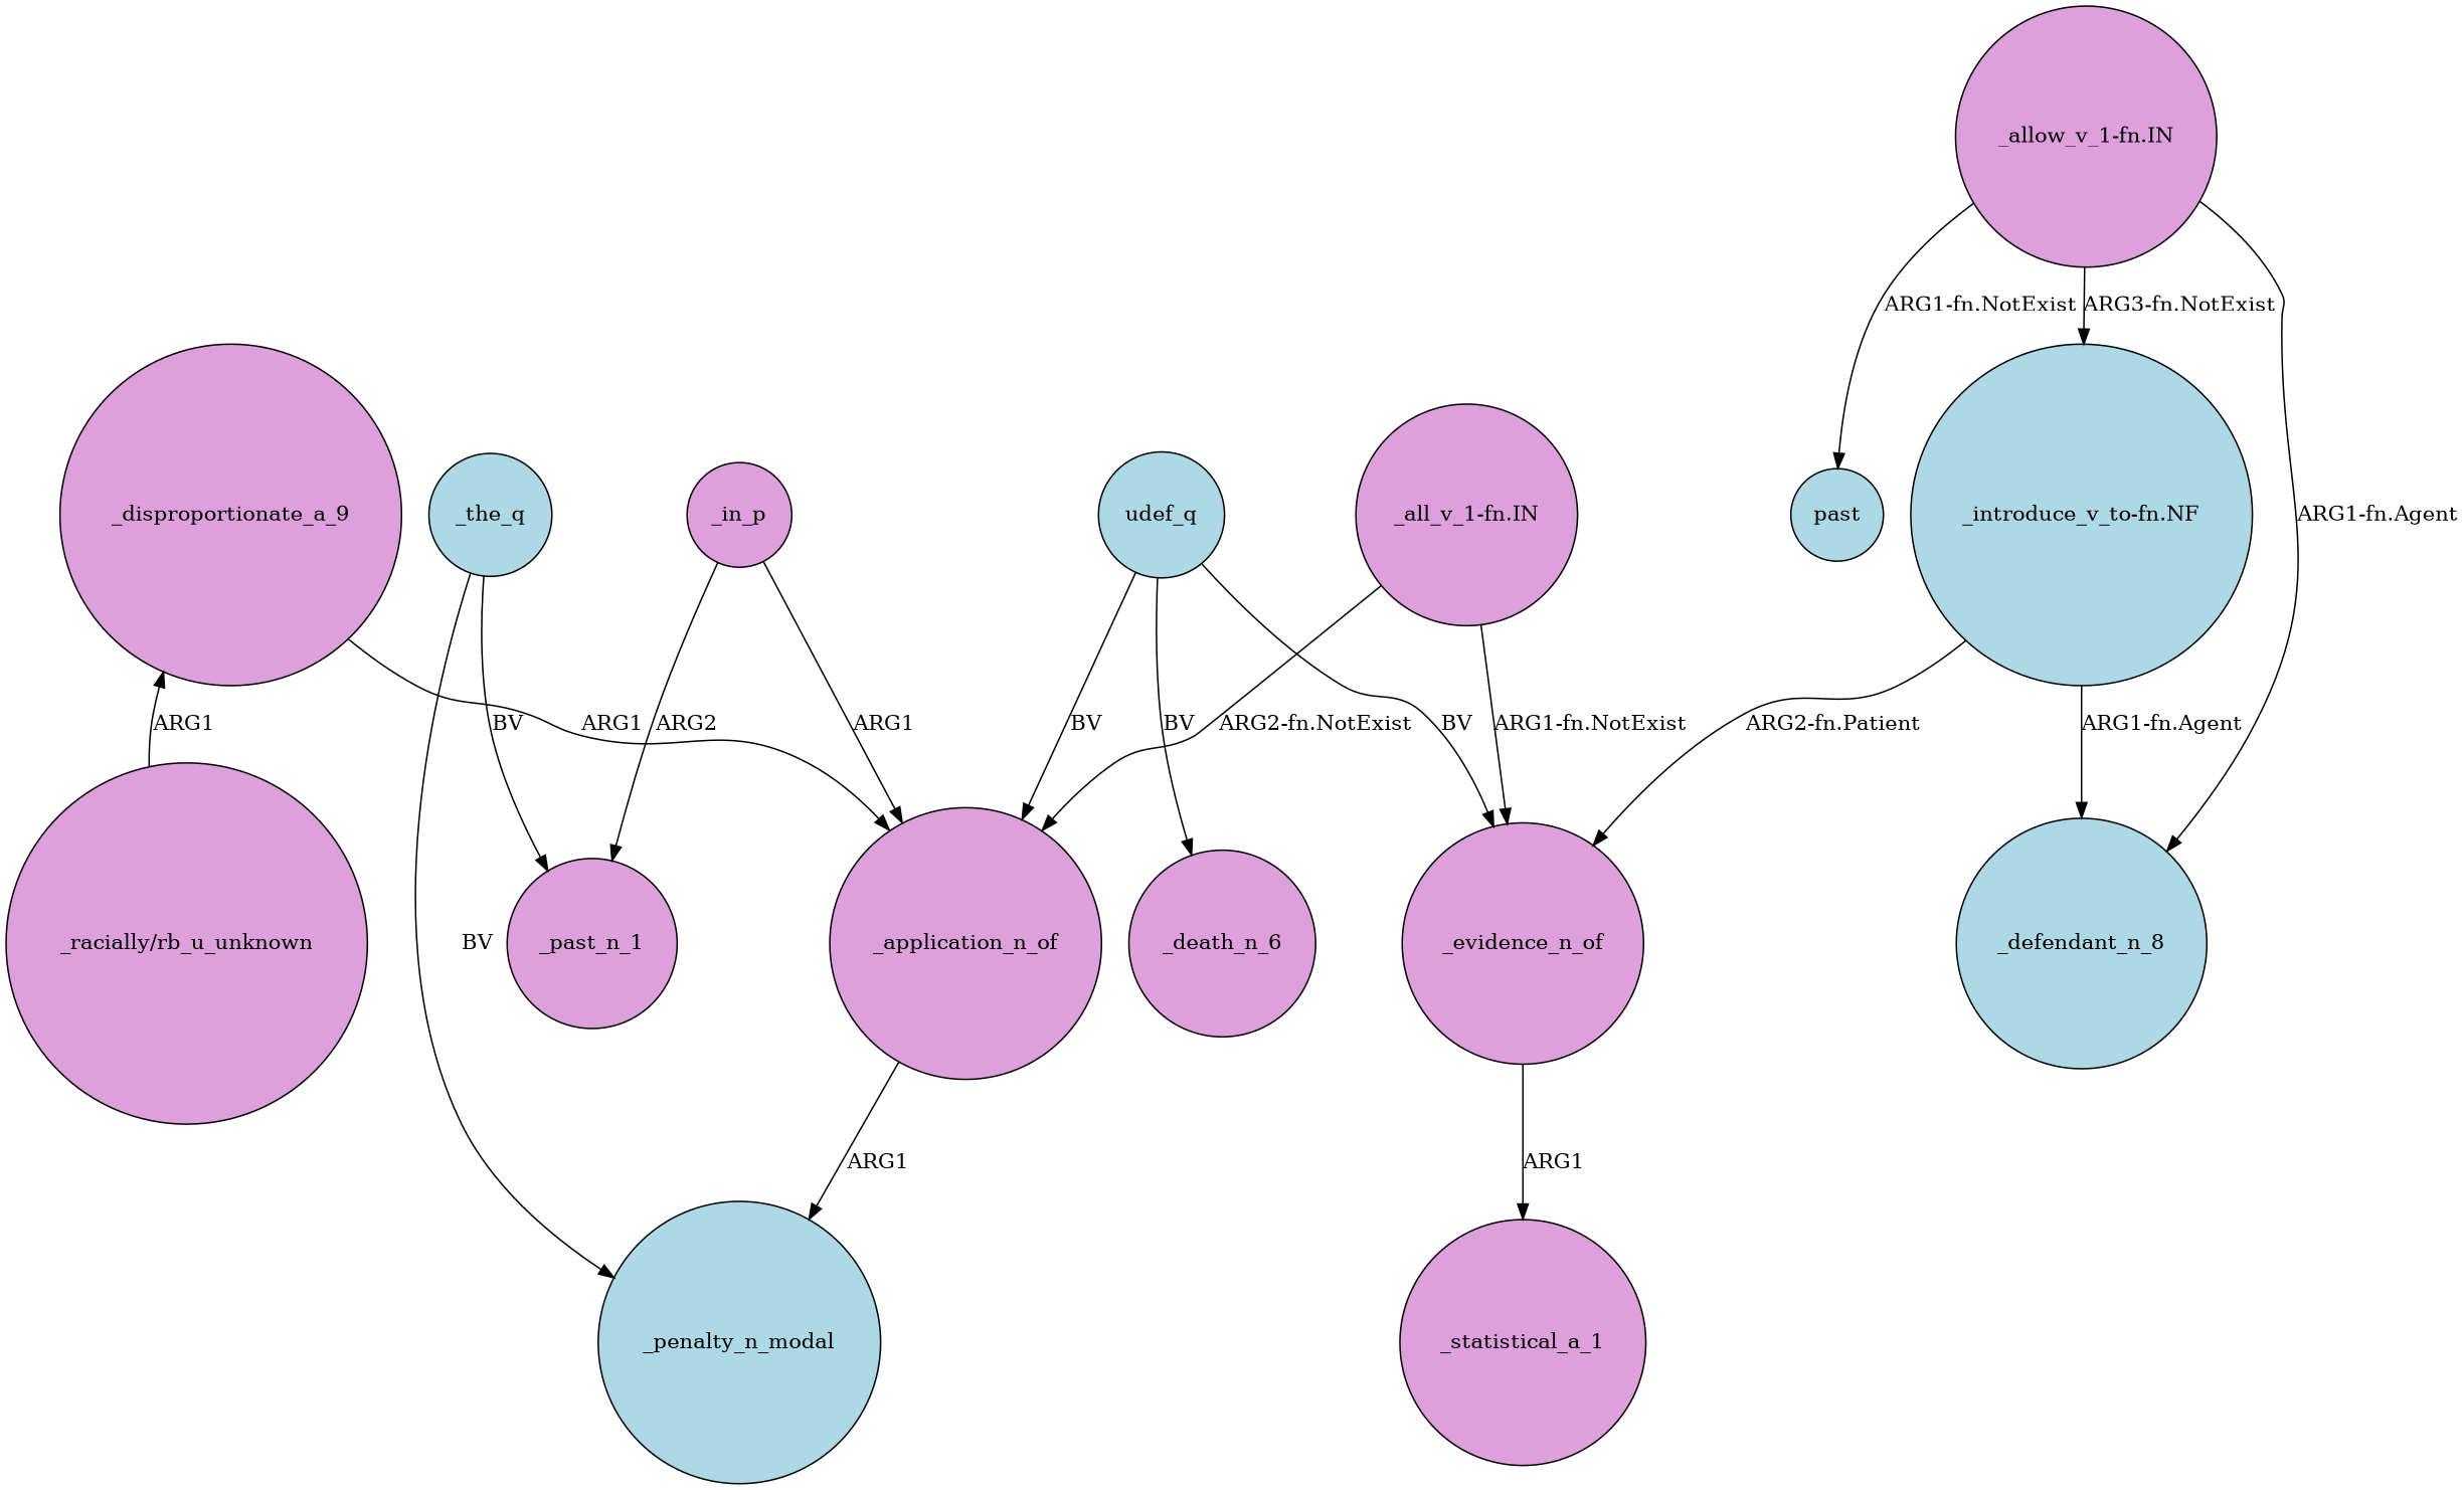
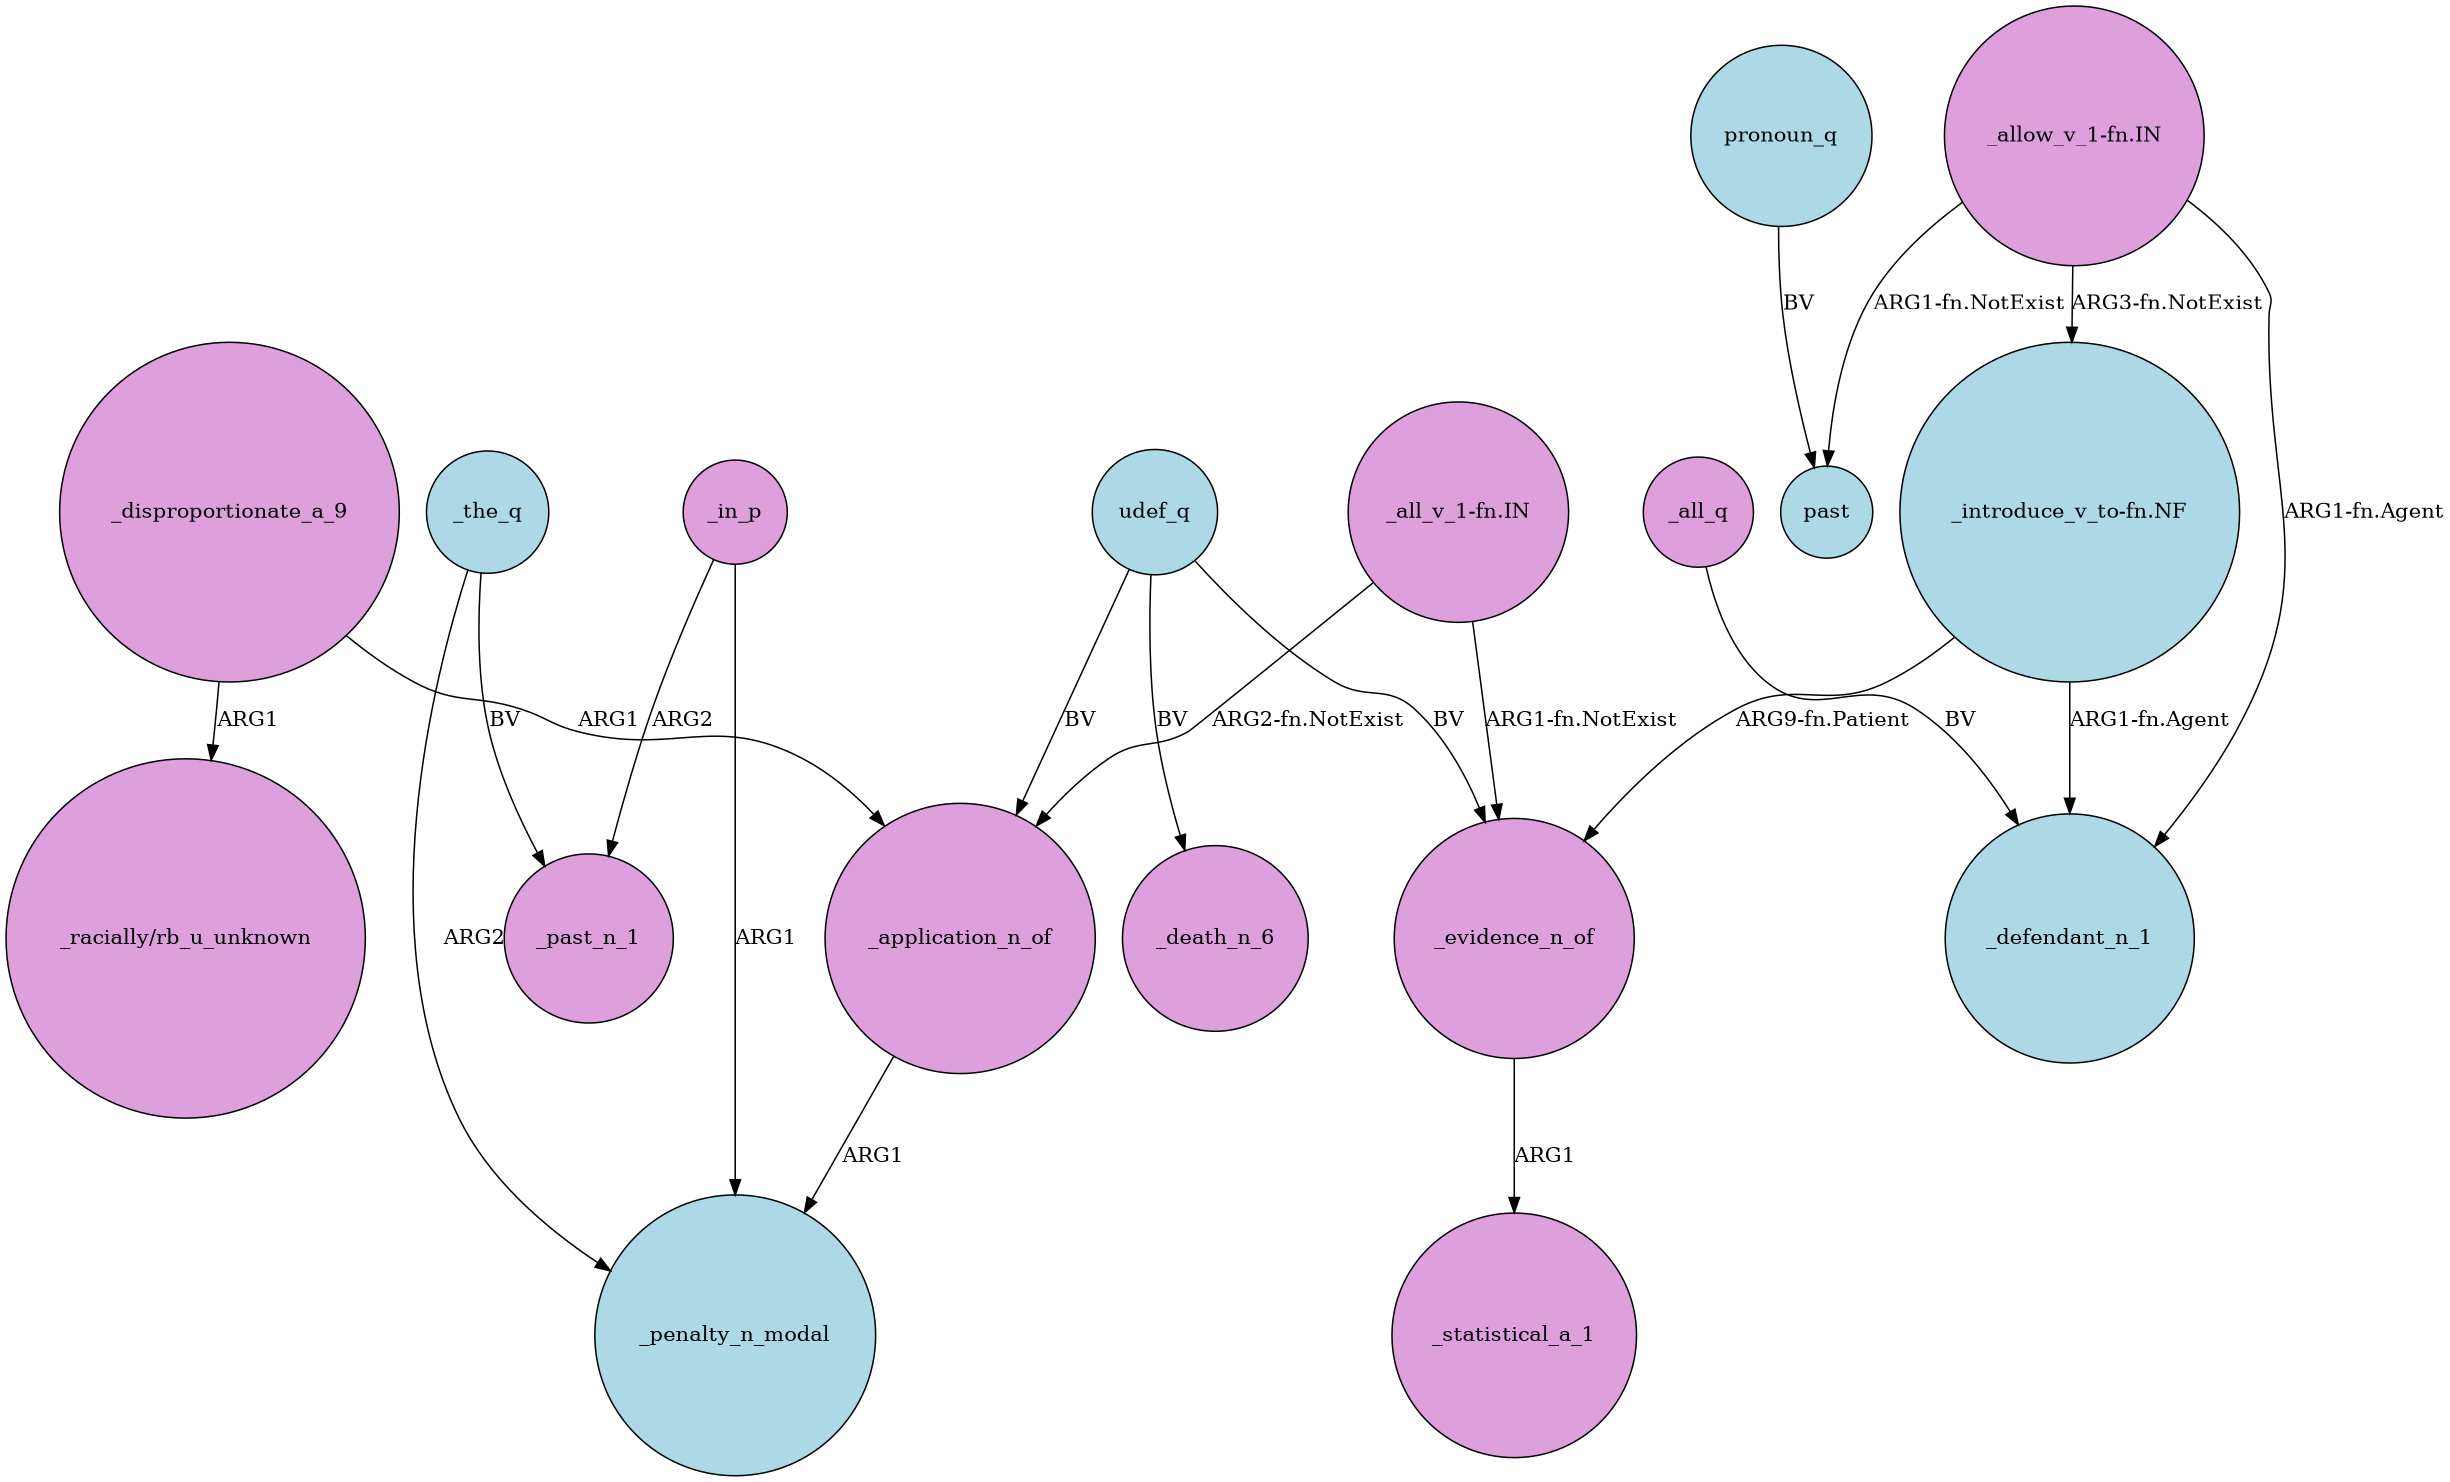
  digraph {
    node [fillcolor=plum shape=circle style=filled]
    n1 [label=_disproportionate_a_9]
    "_racially/rb_u_unknown"
    _application_n_of
    n4 [fillcolor=lightblue label=_penalty_n_modal]
-   _defendant_n_1 [fillcolor=lightblue label=_defendant_n_8]
+   _defendant_n_1 [fillcolor=lightblue]
+   _all_q
    _in_p
    _past_n_1
    "_introduce_v_to-fn.NF" [fillcolor=lightblue]
    _evidence_n_of
    _statistical_a_1
    n12 [label=_death_n_6]
    udef_q [fillcolor=lightblue]
    n14 [label="_all_v_1-fn.IN"]
    "_allow_v_1-fn.IN"
    n16 [fillcolor=lightblue label=past]
+   pronoun_q [fillcolor=lightblue]
    _the_q [fillcolor=lightblue]
    n1 -> _application_n_of [label=ARG1]
-   "_racially/rb_u_unknown" -> n1 [label=ARG1]
+   n1 -> "_racially/rb_u_unknown" [label=ARG1]
    _application_n_of -> n4 [label=ARG1]
-   _in_p -> _application_n_of [label=ARG1]
+   _all_q -> _defendant_n_1 [label=BV]
+   _in_p -> n4 [label=ARG1]
    _in_p -> _past_n_1 [label=ARG2]
    "_introduce_v_to-fn.NF" -> _defendant_n_1 [label="ARG1-fn.Agent"]
-   "_introduce_v_to-fn.NF" -> _evidence_n_of [label="ARG2-fn.Patient"]
+   "_introduce_v_to-fn.NF" -> _evidence_n_of [label="ARG9-fn.Patient"]
    _evidence_n_of -> _statistical_a_1 [label=ARG1]
    udef_q -> _application_n_of [label=BV]
    udef_q -> _evidence_n_of [label=BV]
    udef_q -> n12 [label=BV]
    n14 -> _application_n_of [label="ARG2-fn.NotExist"]
    n14 -> _evidence_n_of [label="ARG1-fn.NotExist"]
    "_allow_v_1-fn.IN" -> _defendant_n_1 [label="ARG1-fn.Agent"]
    "_allow_v_1-fn.IN" -> "_introduce_v_to-fn.NF" [label="ARG3-fn.NotExist"]
    "_allow_v_1-fn.IN" -> n16 [label="ARG1-fn.NotExist"]
-   _the_q -> n4 [label=BV]
+   pronoun_q -> n16 [label=BV]
+   _the_q -> n4 [label=ARG2]
    _the_q -> _past_n_1 [label=BV]
  }
